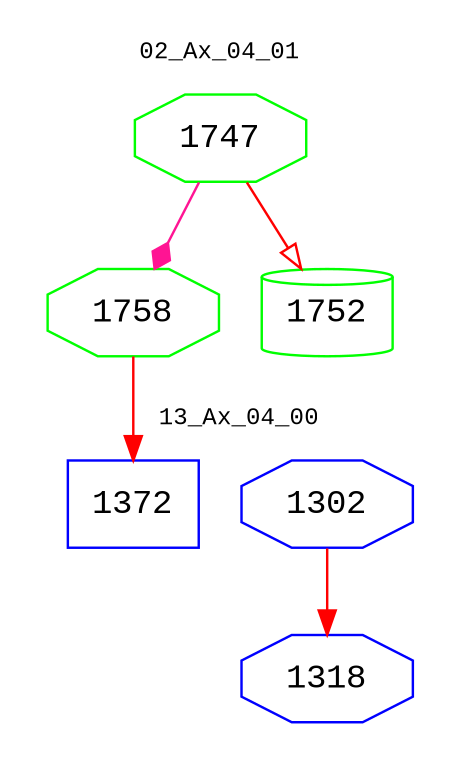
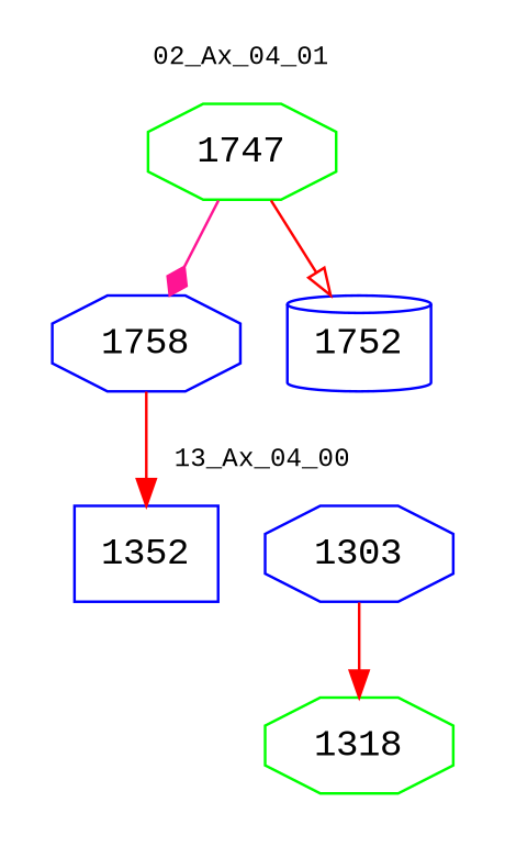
  digraph {
    fontname="Liberation Mono"
    node [color=blue fontname="Liberation Mono" shape=octagon]
    edge [arrowhead=normal color=red fontname="Liberation Mono"]
-   n1 [label=1302]
-   n2 [label=1372 shape=box]
-   n3 [label=1318]
+   n1 [label=1303]
+   n2 [label=1352 shape=box]
+   n3 [color=green label=1318]
    n4 [color=green label=1747]
-   n5 [color=green label=1758]
-   n6 [color=green label=1752 shape=cylinder]
+   n5 [label=1758]
+   n6 [label=1752 shape=cylinder]
    subgraph cluster_1 {
      color=white
      fontsize=10
      label="13_Ax_04_00"
      n1
      n2
      n3
    }
    subgraph cluster_2 {
      color=white
      fontsize=10
      label="02_Ax_04_01"
      n4
      n5
      n6
    }
    n1 -> n3
    n4 -> n5 [arrowhead=diamond color=deeppink]
    n4 -> n6 [arrowhead=onormal]
    n5 -> n2
  }
